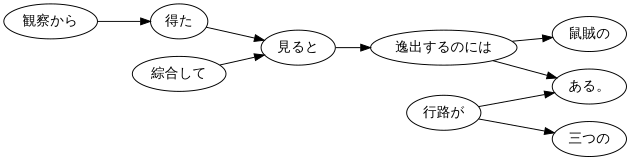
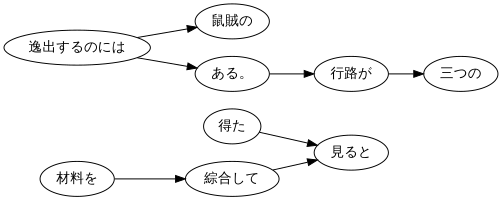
  digraph {
    fontname="Fira Sans"
    rankdir=LR
    node [fontname="Fira Sans"]
    edge [fontname="Fira Sans"]
-   n1 [label="観察から"]
    n2 [label="得た"]
    n3 [label="見ると"]
+   n4 [label="材料を"]
    n5 [label="綜合して"]
    n6 [label="逸出するのには"]
    n7 [label="鼠賊の"]
    n8 [label="ある。"]
    n9 [label="三つの"]
    n10 [label="行路が"]
-   n1 -> n2
    n2 -> n3
-   n3 -> n6
+   n4 -> n5
    n5 -> n3
    n6 -> n7
    n6 -> n8
-   n10 -> n8
+   n8 -> n10
    n10 -> n9
  }
